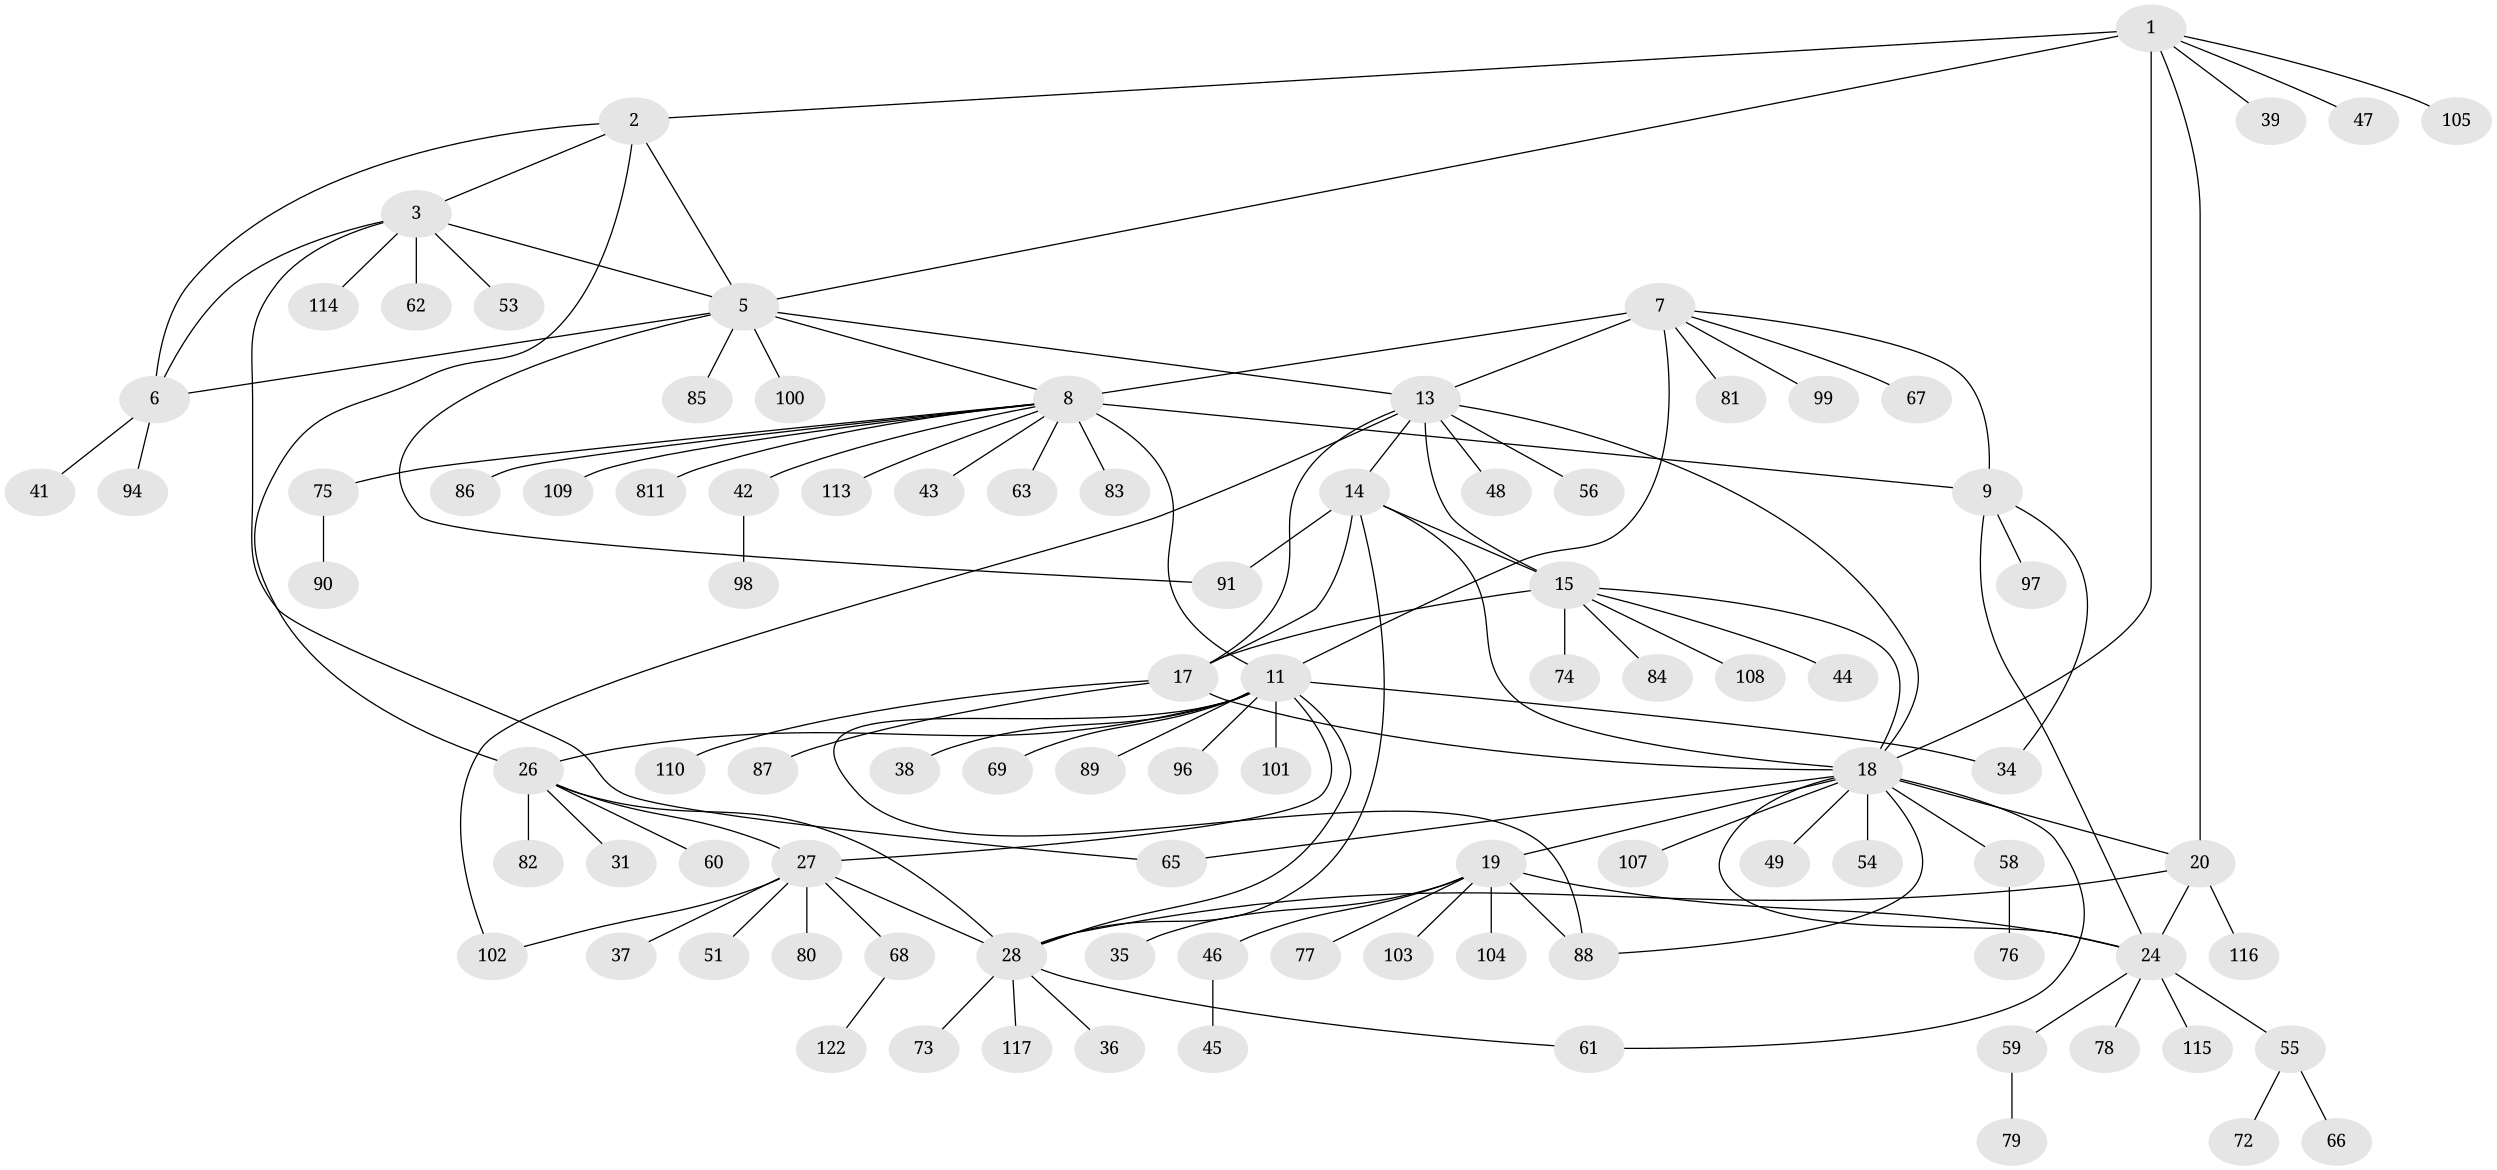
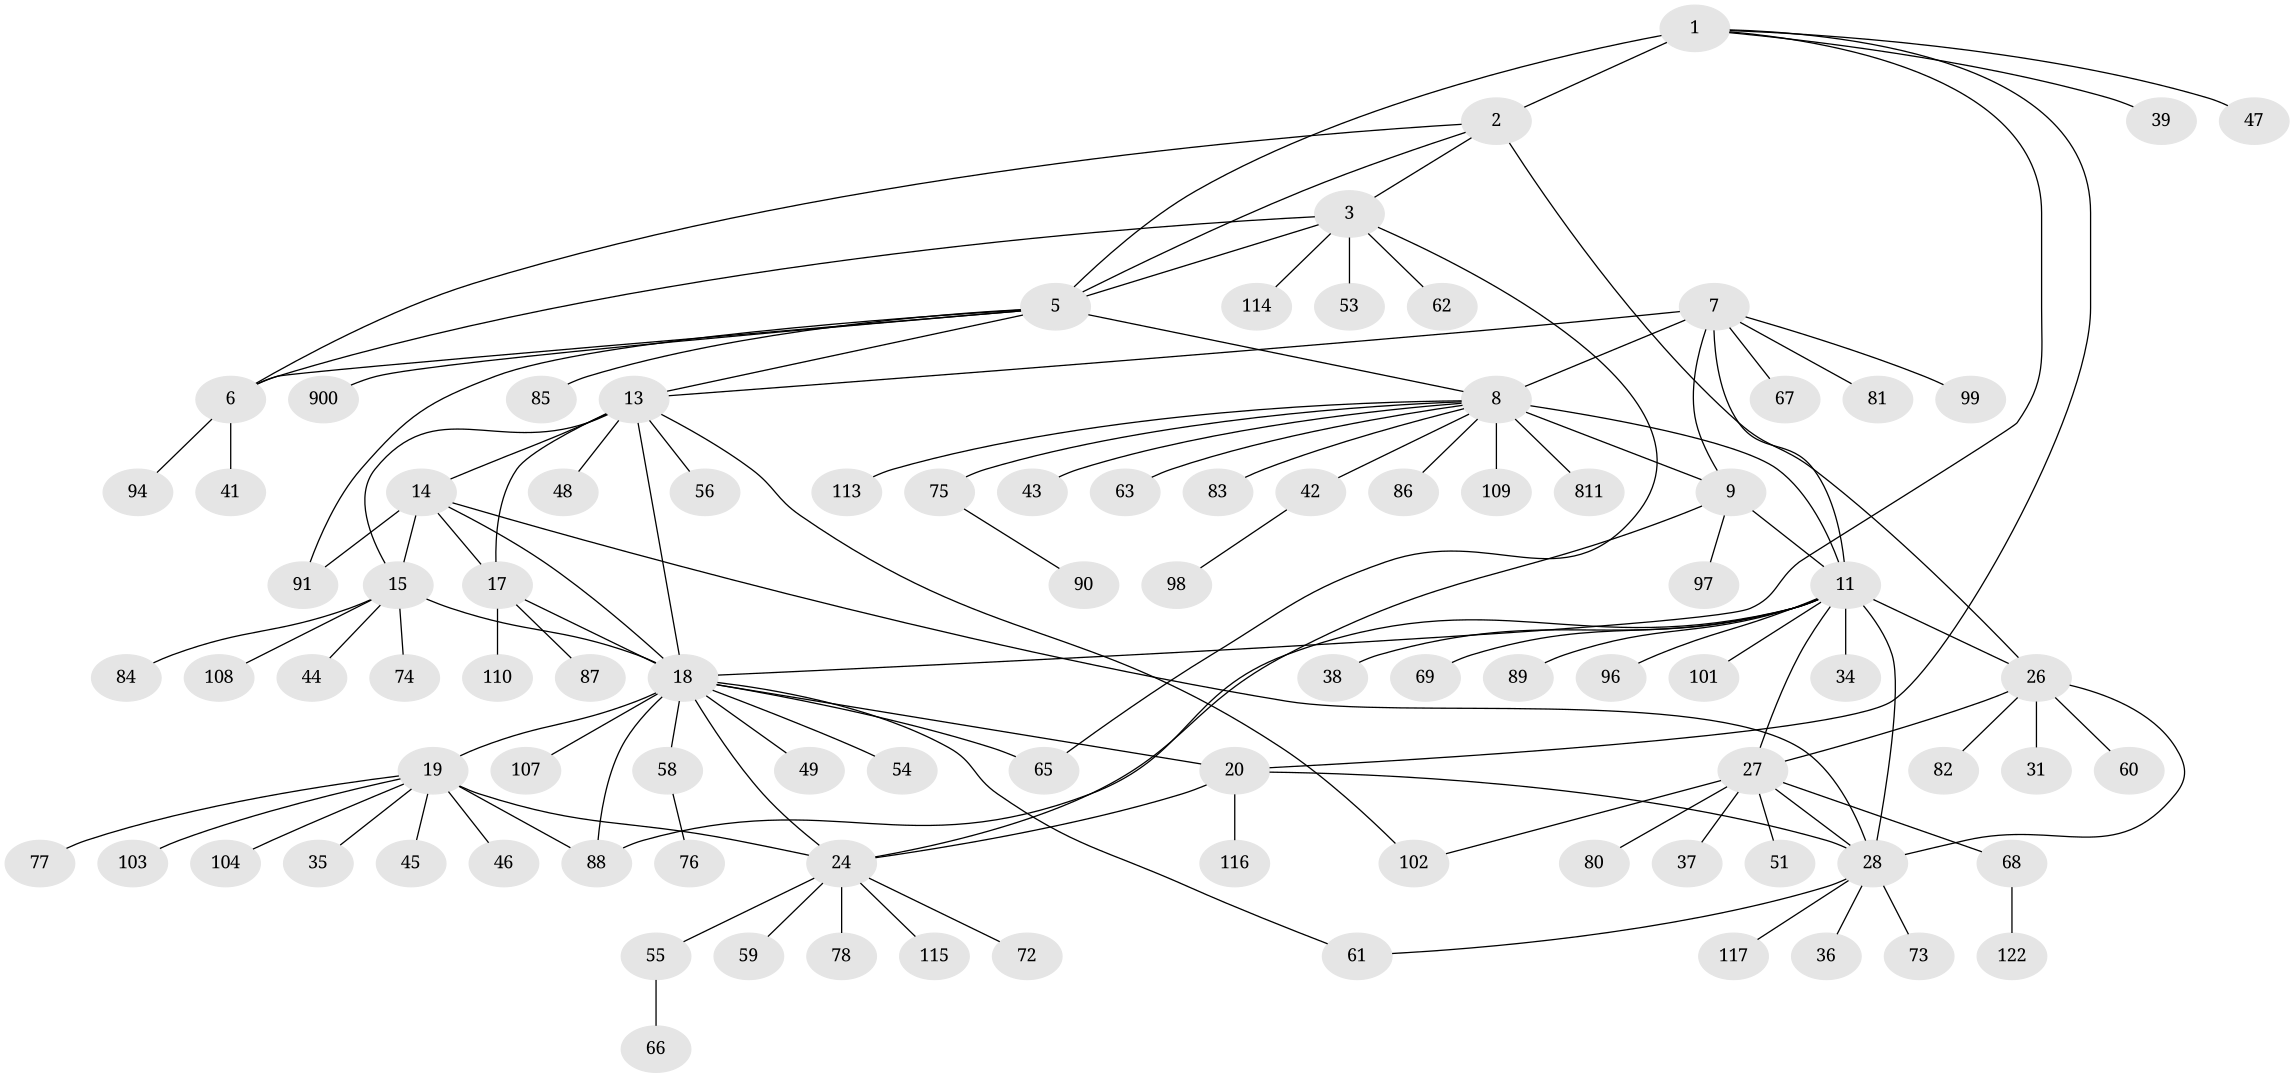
  graph {
    fontname="Noto Serif"
    node [color=gray90 fontname="Noto Serif" style=filled]
    edge [fontname="Noto Serif"]
    1 [super="+4"]
    2
    5 [super="+92"]
    18 [super="+22"]
    20 [super="+21"]
    39
    47
-   105
    3 [super="+33"]
    6 [super="+93"]
    26 [super="+29"]
    53
    62
    65
    114
    8 [super="+12"]
    13 [super="+64"]
    85
    91 [super="+95"]
-   100
+   100 [label=900]
    41
    94
    24 [super="+32"]
    88
    19 [super="+23"]
    49
    54 [super="+106"]
    58
    61
    107
    28 [super="+30"]
    116
    27 [super="+71"]
    31
    60
    82
    9 [super="+120"]
    11 [super="+25"]
    42 [super="+57"]
    43
    63
    75
    83
    86 [super="+121"]
    109
    n46 [label=811]
    113
    14 [super="+50"]
    15 [super="+16"]
    17 [super="+112"]
    48
    56
    102
    7 [super="+10"]
    67
    81
    99 [super="+118"]
    97
    34
    38 [super="+40"]
    69
    89
    96
    101
    98
    90
    55 [super="+70"]
    59
    78
    115
    37
    51
    68
    80
    36
    73
    117
    44
    74
    84
    108
    87
    110
    35
    45
    46
    77
    103
    104
    76
    66
    72
-   79
    122
    1 -- 2 [weight=2]
    1 -- 5 [weight=2]
    1 -- 18
    1 -- 20
    1 -- 39
    1 -- 47
-   1 -- 105
    2 -- 5
    2 -- 3
    2 -- 6
    2 -- 26
    5 -- 6
    5 -- 8
    5 -- 13
    5 -- 85
    5 -- 91
    5 -- 100
    18 -- 20 [weight=2]
    18 -- 65
    18 -- 24
    18 -- 88
    18 -- 19 [weight=2]
    18 -- 49 [weight=2]
    18 -- 54
    18 -- 58
    18 -- 61
    18 -- 107
    20 -- 24 [weight=2]
    20 -- 28
    20 -- 116
    3 -- 5
    3 -- 6
    3 -- 53
    3 -- 62
    3 -- 65
    3 -- 114
    6 -- 41
    6 -- 94
    26 -- 28 [weight=4]
    26 -- 27 [weight=2]
    26 -- 31
    26 -- 60
    26 -- 82
    8 -- 9 [weight=2]
    8 -- 11 [weight=2]
    8 -- 42
    8 -- 43
    8 -- 63
    8 -- 75
    8 -- 83
    8 -- 86
    8 -- 109
    8 -- n46
    8 -- 113
    13 -- 18
    13 -- 14
    13 -- 15 [weight=2]
    13 -- 17
    13 -- 48
    13 -- 56
    13 -- 102
    24 -- 55
    24 -- 59
    24 -- 78
    24 -- 115
    19 -- 24 [weight=2]
    19 -- 88 [weight=4]
    19 -- 35
-   46 -- 45
+   19 -- 45
    19 -- 46
    19 -- 77
    19 -- 103
    19 -- 104
    58 -- 76
    28 -- 61
    28 -- 36
    28 -- 73
    28 -- 117
    27 -- 28 [weight=2]
    27 -- 102
    27 -- 37
    27 -- 51
    27 -- 68
    27 -- 80
    9 -- 24
-   9 -- 34
+   9 -- 11
    9 -- 97
    11 -- 26 [weight=2]
    11 -- 88
    11 -- 28 [weight=2]
    11 -- 27
    11 -- 34
    11 -- 38
    11 -- 69
    11 -- 89
    11 -- 96
    11 -- 101
    42 -- 98
    75 -- 90
    14 -- 18
    14 -- 91
    14 -- 28
    14 -- 15 [weight=2]
    14 -- 17
    15 -- 18 [weight=2]
-   15 -- 17 [weight=2]
    15 -- 44
    15 -- 74
    15 -- 84
    15 -- 108
    17 -- 18
    17 -- 87
    17 -- 110
    7 -- 8 [weight=4]
    7 -- 13
    7 -- 9 [weight=2]
    7 -- 11 [weight=2]
    7 -- 67
    7 -- 81
    7 -- 99
    55 -- 66
-   55 -- 72
-   59 -- 79
+   24 -- 72
    68 -- 122
  }
